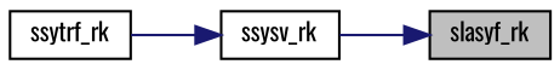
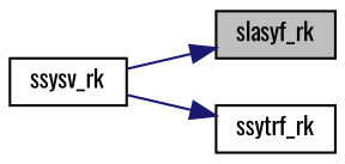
  digraph {
    fontname=Oswald
    rankdir=RL
    node [color=black fillcolor=white fontname=Oswald fontsize=10 shape=record style=filled]
    edge [color=midnightblue dir=back fontname=Oswald fontsize=10 labelfontname=Helvetica labelfontsize=10 style=solid]
    n1 [fillcolor=grey75 fontcolor=black height=0.2 label=slasyf_rk width=0.4]
    n2 [height=0.2 label=ssysv_rk width=0.4]
    n3 [height=0.2 label=ssytrf_rk width=0.4]
    n1 -> n2
-   n2 -> n3
+   n3 -> n2
  }
